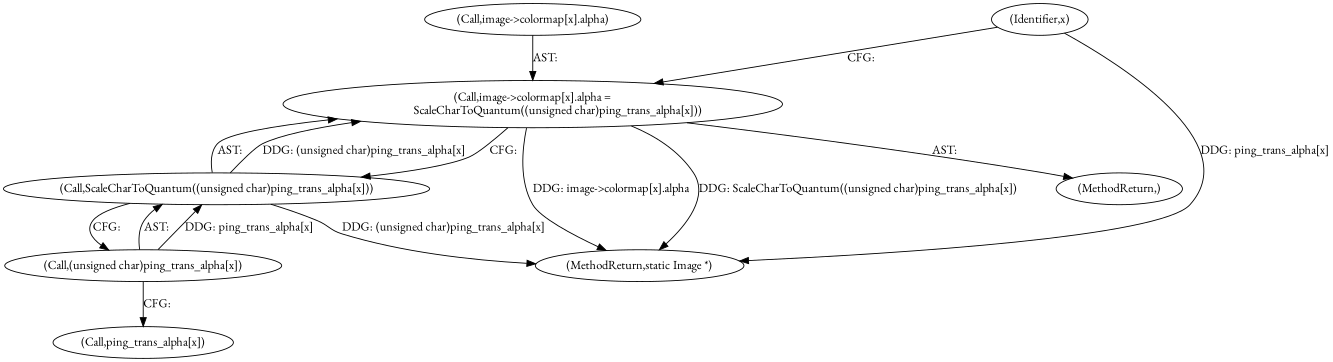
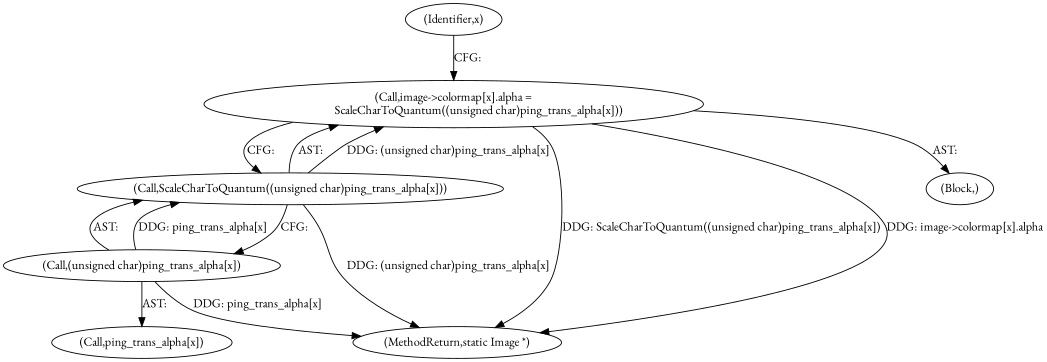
  digraph {
    fontname="EB Garamond"
    node [fontname="EB Garamond"]
    edge [fontname="EB Garamond"]
    n1 [label="(Call,image->colormap[x].alpha =\n                   ScaleCharToQuantum((unsigned char)ping_trans_alpha[x]))"]
    n2 [label="(Call,ScaleCharToQuantum((unsigned char)ping_trans_alpha[x]))"]
    n3 [label="(MethodReturn,static Image *)"]
-   n4 [label="(MethodReturn,)"]
+   n4 [label="(Block,)"]
    n5 [label="(Call,(unsigned char)ping_trans_alpha[x])"]
    n6 [label="(Call,ping_trans_alpha[x])"]
    n7 [label="(Identifier,x)"]
-   n8 [label="(Call,image->colormap[x].alpha)"]
    n1 -> n2 [label="CFG: "]
    n1 -> n3 [label="DDG: ScaleCharToQuantum((unsigned char)ping_trans_alpha[x])"]
    n1 -> n3 [label="DDG: image->colormap[x].alpha"]
    n1 -> n4 [label="AST: "]
    n2 -> n1 [label="AST: "]
    n2 -> n1 [label="DDG: (unsigned char)ping_trans_alpha[x]"]
    n2 -> n3 [label="DDG: (unsigned char)ping_trans_alpha[x]"]
    n2 -> n5 [label="CFG: "]
    n5 -> n2 [label="AST: "]
    n5 -> n2 [label="DDG: ping_trans_alpha[x]"]
-   n7 -> n3 [label="DDG: ping_trans_alpha[x]"]
-   n5 -> n6 [label="CFG: "]
+   n5 -> n3 [label="DDG: ping_trans_alpha[x]"]
+   n5 -> n6 [label="AST: "]
    n7 -> n1 [label="CFG: "]
-   n8 -> n1 [label="AST: "]
  }
